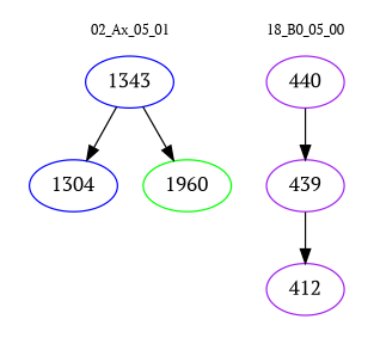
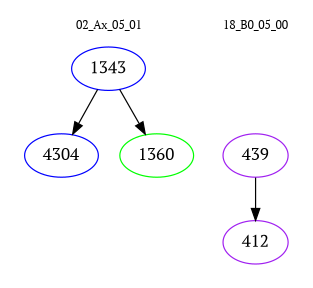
  digraph {
    fontname="PT Serif"
    node [color=purple fontname="PT Serif"]
    edge [color=black fontname="PT Serif"]
    n1 [color=blue label=1343]
-   n2 [color=blue label=1304]
-   n3 [color=green label=1960]
-   n4 [label=440]
+   n2 [color=blue label=4304]
+   n3 [color=green label=1360]
    n5 [label=412]
    n6 [label=439]
    subgraph cluster_1 {
      color=white
      fontsize=10
      label="02_Ax_05_01"
      n1
      n2
      n3
    }
    subgraph cluster_2 {
      color=white
      fontsize=10
      label="18_B0_05_00"
-     n4
      n5
      n6
    }
    n1 -> n2
    n1 -> n3
-   n4 -> n6
    n6 -> n5
  }
